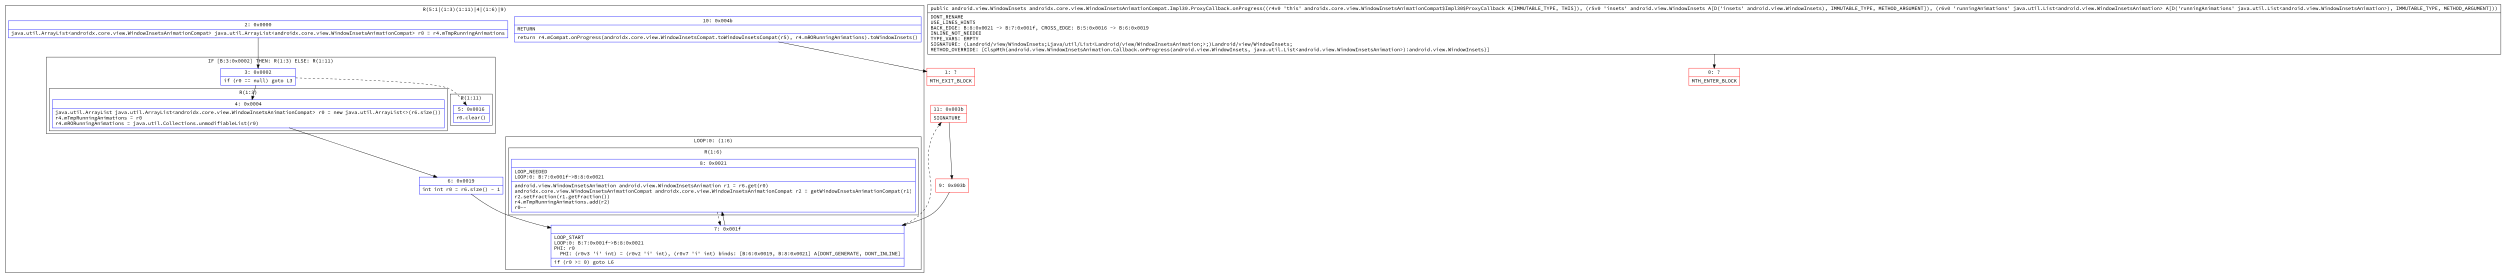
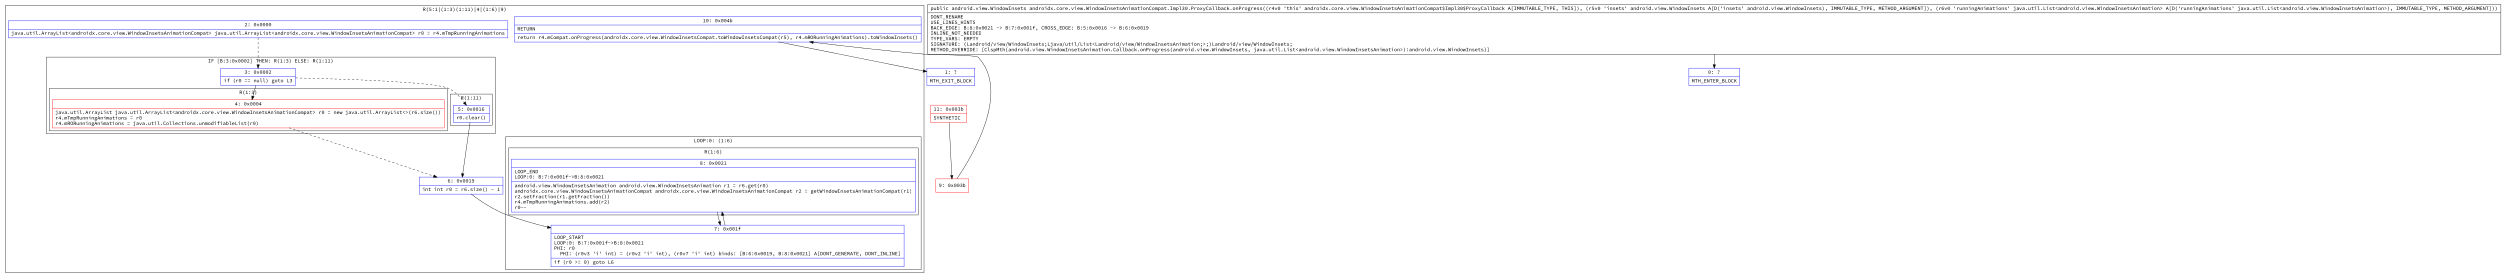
  digraph {
    fontname="Source Code Pro"
    node [color=blue fontname="Source Code Pro" shape=record]
    edge [fontname="Source Code Pro"]
-   n1 [label="{4\:\ 0x0004|java.util.ArrayList java.util.ArrayList\<androidx.core.view.WindowInsetsAnimationCompat\> r0 = new java.util.ArrayList\<\>(r6.size())\lr4.mTmpRunningAnimations = r0\lr4.mRORunningAnimations = java.util.Collections.unmodifiableList(r0)\l}"]
+   n1 [color=red label="{4\:\ 0x0004|java.util.ArrayList java.util.ArrayList\<androidx.core.view.WindowInsetsAnimationCompat\> r0 = new java.util.ArrayList\<\>(r6.size())\lr4.mTmpRunningAnimations = r0\lr4.mRORunningAnimations = java.util.Collections.unmodifiableList(r0)\l}"]
    n2 [label="{5\:\ 0x0016|r0.clear()\l}"]
    n3 [label="{3\:\ 0x0002|if (r0 == null) goto L3\l}"]
-   n4 [label="{8\:\ 0x0021|LOOP_NEEDED\lLOOP:0: B:7:0x001f\-\>B:8:0x0021\l|android.view.WindowInsetsAnimation android.view.WindowInsetsAnimation r1 = r6.get(r0)\landroidx.core.view.WindowInsetsAnimationCompat androidx.core.view.WindowInsetsAnimationCompat r2 = getWindowInsetsAnimationCompat(r1)\lr2.setFraction(r1.getFraction())\lr4.mTmpRunningAnimations.add(r2)\lr0\-\-\l}"]
+   n4 [label="{8\:\ 0x0021|LOOP_END\lLOOP:0: B:7:0x001f\-\>B:8:0x0021\l|android.view.WindowInsetsAnimation android.view.WindowInsetsAnimation r1 = r6.get(r0)\landroidx.core.view.WindowInsetsAnimationCompat androidx.core.view.WindowInsetsAnimationCompat r2 = getWindowInsetsAnimationCompat(r1)\lr2.setFraction(r1.getFraction())\lr4.mTmpRunningAnimations.add(r2)\lr0\-\-\l}"]
    n5 [label="{7\:\ 0x001f|LOOP_START\lLOOP:0: B:7:0x001f\-\>B:8:0x0021\lPHI: r0 \l  PHI: (r0v3 'i' int) = (r0v2 'i' int), (r0v7 'i' int) binds: [B:6:0x0019, B:8:0x0021] A[DONT_GENERATE, DONT_INLINE]\l|if (r0 \>= 0) goto L6\l}"]
    n6 [label="{2\:\ 0x0000|java.util.ArrayList\<androidx.core.view.WindowInsetsAnimationCompat\> java.util.ArrayList\<androidx.core.view.WindowInsetsAnimationCompat\> r0 = r4.mTmpRunningAnimations\l}"]
    n7 [label="{6\:\ 0x0019|int int r0 = r6.size() \- 1\l}"]
    n8 [label="{10\:\ 0x004b|RETURN\l|return r4.mCompat.onProgress(androidx.core.view.WindowInsetsCompat.toWindowInsetsCompat(r5), r4.mRORunningAnimations).toWindowInsets()\l}"]
-   n9 [color=red label="{11\:\ 0x003b|SIGNATURE\l}"]
-   n10 [color=red label="{1\:\ ?|MTH_EXIT_BLOCK\l}"]
+   n9 [color=red label="{11\:\ 0x003b|SYNTHETIC\l}"]
+   n10 [label="{1\:\ ?|MTH_EXIT_BLOCK\l}"]
    n11 [color=red label="{9\:\ 0x003b}"]
-   n12 [color=red label="{0\:\ ?|MTH_ENTER_BLOCK\l}"]
+   n12 [label="{0\:\ ?|MTH_ENTER_BLOCK\l}"]
    n13 [label="{public android.view.WindowInsets androidx.core.view.WindowInsetsAnimationCompat.Impl30.ProxyCallback.onProgress((r4v0 'this' androidx.core.view.WindowInsetsAnimationCompat$Impl30$ProxyCallback A[IMMUTABLE_TYPE, THIS]), (r5v0 'insets' android.view.WindowInsets A[D('insets' android.view.WindowInsets), IMMUTABLE_TYPE, METHOD_ARGUMENT]), (r6v0 'runningAnimations' java.util.List\<android.view.WindowInsetsAnimation\> A[D('runningAnimations' java.util.List\<android.view.WindowInsetsAnimation\>), IMMUTABLE_TYPE, METHOD_ARGUMENT]))  | DONT_RENAME\lUSE_LINES_HINTS\lBACK_EDGE: B:8:0x0021 \-\> B:7:0x001f, CROSS_EDGE: B:5:0x0016 \-\> B:6:0x0019\lINLINE_NOT_NEEDED\lTYPE_VARS: EMPTY\lSIGNATURE: (Landroid\/view\/WindowInsets;Ljava\/util\/List\<Landroid\/view\/WindowInsetsAnimation;\>;)Landroid\/view\/WindowInsets;\lMETHOD_OVERRIDE: [ClspMth\{android.view.WindowInsetsAnimation.Callback.onProgress(android.view.WindowInsets, java.util.List\<android.view.WindowInsetsAnimation\>):android.view.WindowInsets\}]\l}" color=""]
    subgraph cluster_1 {
      label="R(5:1|(1:3)(1:11)|4|(1:6)|9)"
      n6
      n7
      n8
      subgraph cluster_2 {
        label="IF [B:3:0x0002] THEN: R(1:3) ELSE: R(1:11)"
        n3
        subgraph cluster_3 {
          label="R(1:3)"
          n1
        }
        subgraph cluster_4 {
          label="R(1:11)"
          n2
        }
      }
      subgraph cluster_5 {
        label="LOOP:0: (1:6)"
        n5
        subgraph cluster_6 {
          label="R(1:6)"
          n4
        }
      }
    }
-   n1 -> n7
+   n1 -> n7 [style=dashed]
+   n2 -> n7
    n3 -> n1
    n3 -> n2 [style=dashed]
-   n4 -> n5 [style=dashed]
+   n4 -> n5
    n5 -> n4
-   n5 -> n9 [style=dashed]
-   n6 -> n3
+   n6 -> n3 [style=dashed]
    n7 -> n5
    n8 -> n10
    n9 -> n11
-   n11 -> n5
+   n11 -> n8
    n13 -> n12
  }
